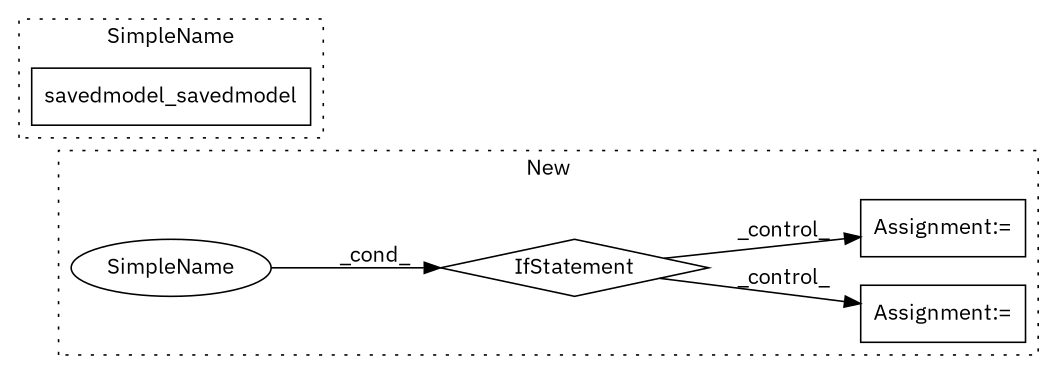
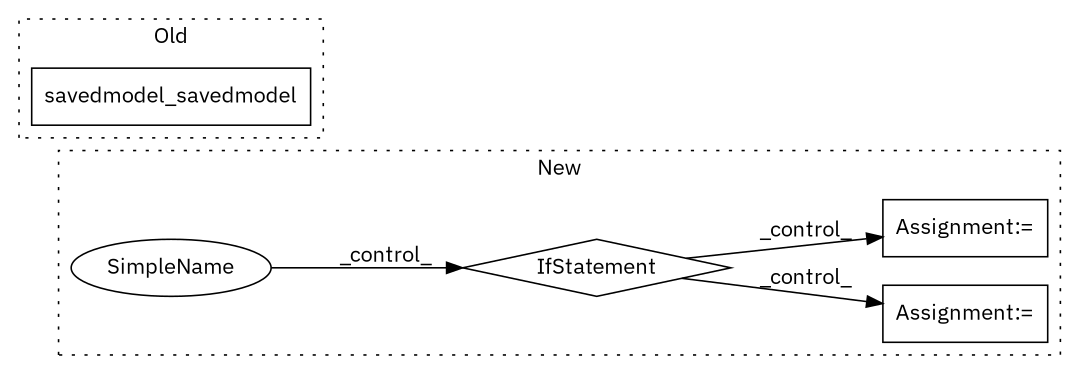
  digraph {
    fontname="IBM Plex Sans"
    rankdir=LR
    node [a=7 fontname="IBM Plex Sans" l=1 shape=box]
    edge [fontname="IBM Plex Sans"]
    n1 [a=25 l="4,2" label=IfStatement s="710,736" shape=diamond]
    n2 [label="Assignment:=" s=2873]
    n3 [a=42 label=SimpleName shape=ellipse l=""]
    n4 [label="Assignment:=" s=1693]
    n5 [a=32 l="18,1" label=savedmodel_savedmodel s="2225,2431"]
    subgraph cluster_1 {
      label=New
      style=dotted
      n1
      n2
      n3
      n4
    }
    subgraph cluster_2 {
-     label=SimpleName
+     label=Old
      style=dotted
      n5
    }
    n1 -> n2 [label=_control_]
    n1 -> n4 [label=_control_]
-   n3 -> n1 [label=_cond_]
+   n3 -> n1 [label=_control_]
  }
